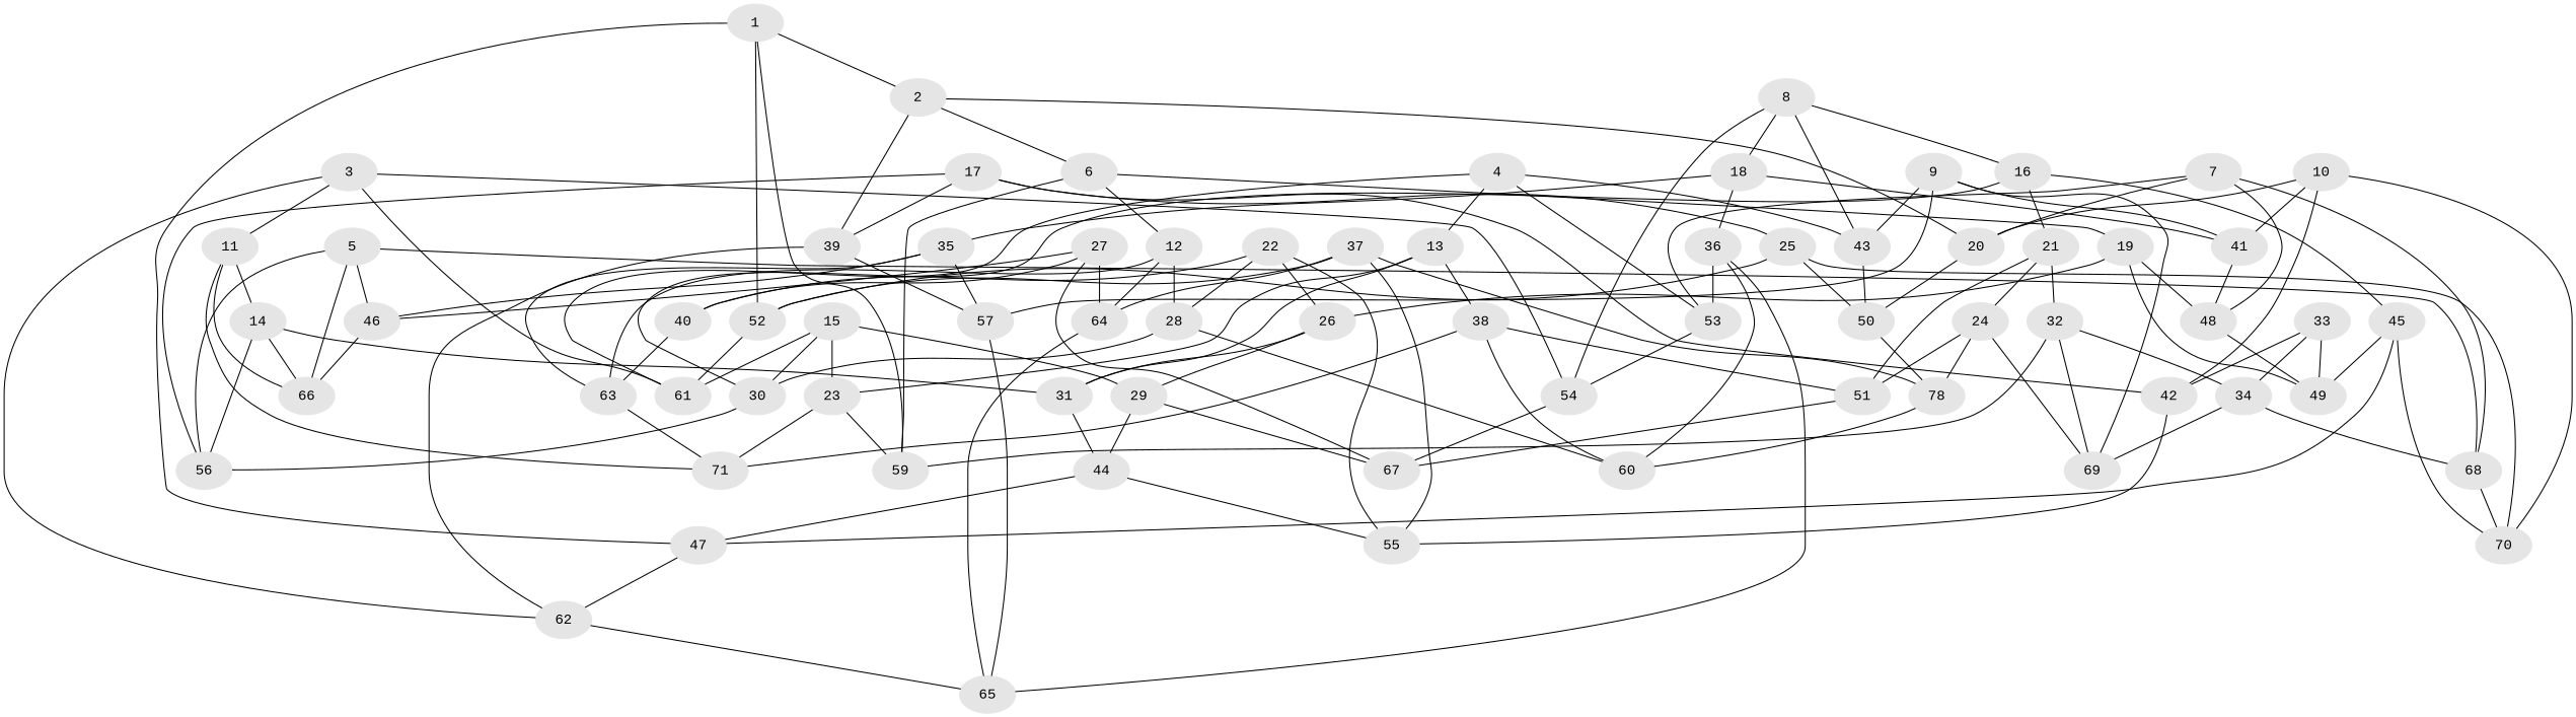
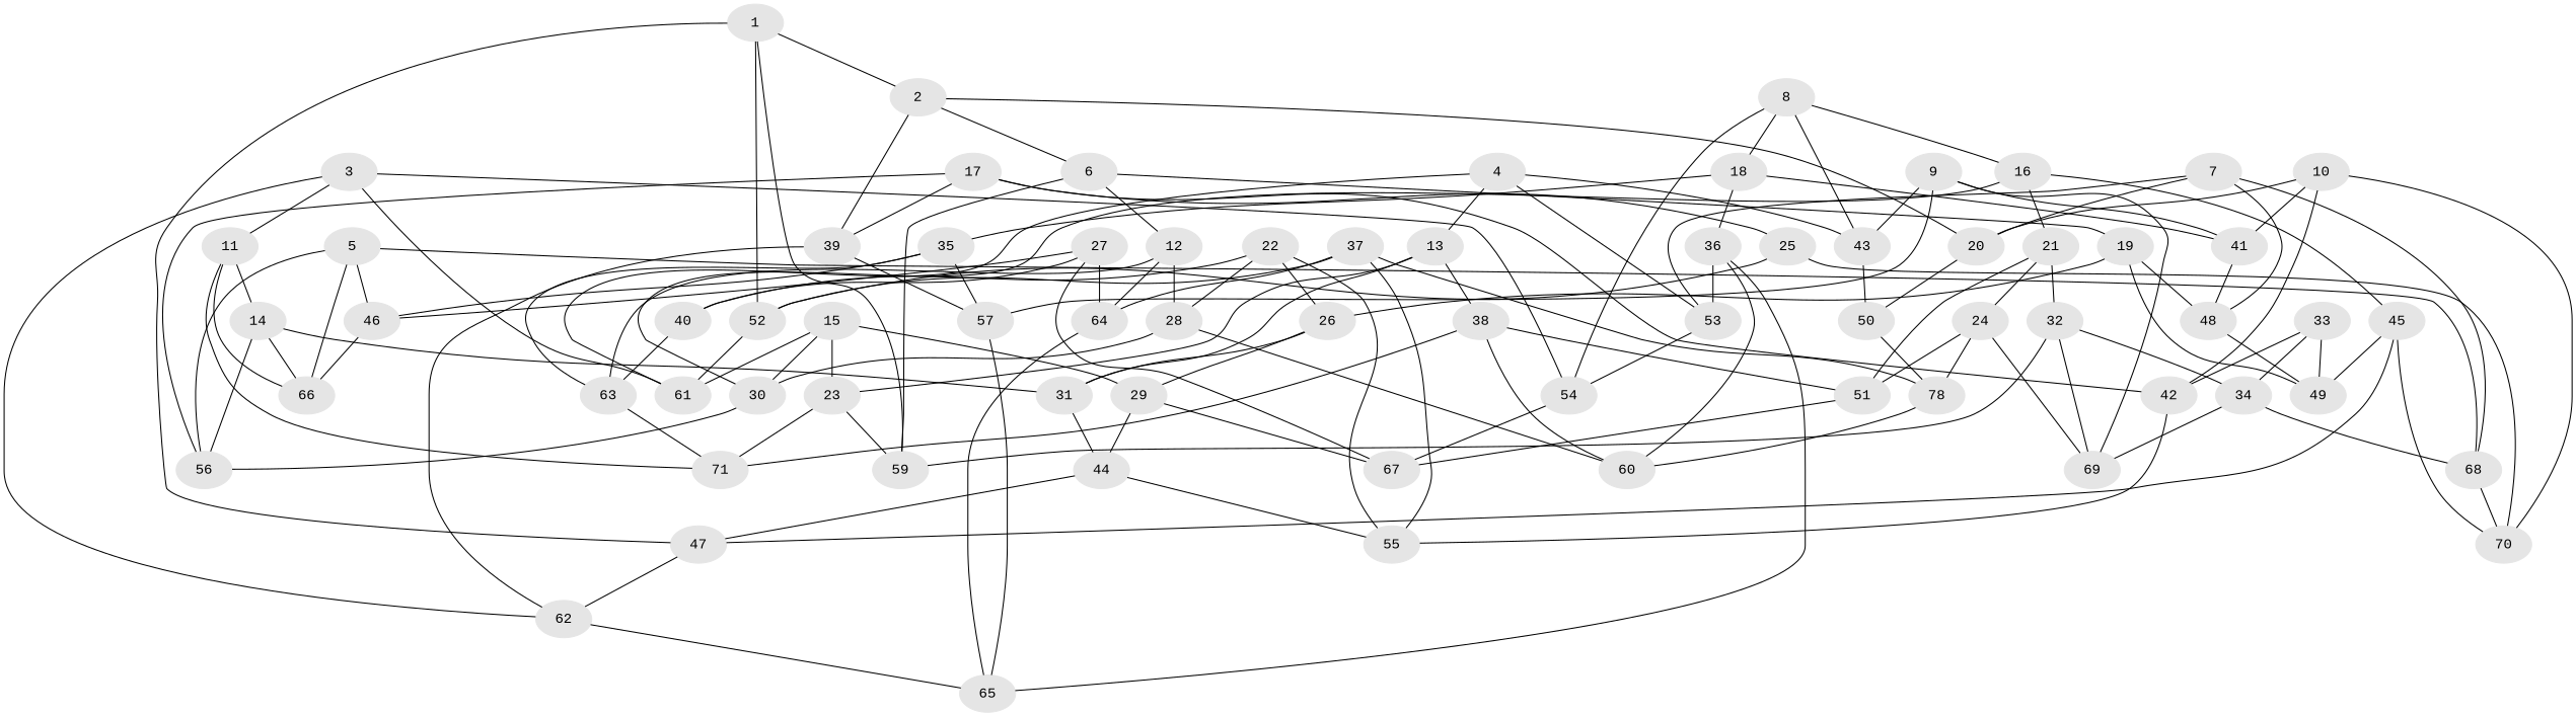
  graph {
    fontname="Liberation Mono"
    node [color=gray90 fontname="Liberation Mono" style=filled]
    edge [fontname="Liberation Mono"]
    1
    2
    47
    52
    59
    6
    20
    39
    62
    61
    12
    19
    50
    57
    3
    11
    54
    66
    14
    71
    67
    65
    4
    13
    43
    53
    23
    31
    38
    5
    46
    56
    68
    70
    28
    63
    64
    48
    26
    49
    7
    8
    16
    18
    30
    21
    45
    41
    35
    36
    9
    69
    10
    42
    55
    60
    44
    51
    15
    29
    24
    32
    17
    25
    n65 [label=78]
    34
    22
    40
    27
    33
    37
    1 -- 2
    1 -- 47
    1 -- 52
    1 -- 59
    2 -- 6
    2 -- 20
    2 -- 39
    47 -- 62
    52 -- 61
    6 -- 59
    6 -- 12
    6 -- 19
    20 -- 50
    39 -- 62
    39 -- 57
    62 -- 65
    12 -- 28
    12 -- 63
    12 -- 64
    19 -- 48
    19 -- 26
    19 -- 49
    50 -- n65
    57 -- 65
    3 -- 62
    3 -- 61
    3 -- 11
    3 -- 54
    11 -- 66
    11 -- 14
    11 -- 71
    54 -- 67
    14 -- 66
    14 -- 31
    14 -- 56
    4 -- 61
    4 -- 13
    4 -- 43
    4 -- 53
    13 -- 23
    13 -- 31
    13 -- 38
    43 -- 50
    53 -- 54
    23 -- 59
    23 -- 71
    31 -- 44
    38 -- 71
    38 -- 60
    38 -- 51
    5 -- 66
    5 -- 46
    5 -- 56
    5 -- 68
    46 -- 66
    68 -- 70
    28 -- 30
    28 -- 60
    63 -- 71
    64 -- 65
    48 -- 49
    26 -- 31
    26 -- 29
    7 -- 20
    7 -- 53
    7 -- 68
    7 -- 48
    8 -- 54
    8 -- 43
    8 -- 16
    8 -- 18
    16 -- 30
    16 -- 21
    16 -- 45
    18 -- 41
    18 -- 35
    18 -- 36
    30 -- 56
    21 -- 51
    21 -- 24
    21 -- 32
    45 -- 47
    45 -- 70
    45 -- 49
    41 -- 48
    35 -- 57
    35 -- 46
    35 -- 63
    36 -- 65
    36 -- 53
    36 -- 60
    9 -- 57
    9 -- 43
    9 -- 41
    9 -- 69
    10 -- 20
    10 -- 70
    10 -- 41
    10 -- 42
    42 -- 55
    44 -- 47
    44 -- 55
    51 -- 67
    15 -- 61
    15 -- 23
    15 -- 30
    15 -- 29
    29 -- 67
    29 -- 44
    24 -- 69
    24 -- 51
    24 -- n65
    32 -- 59
    32 -- 69
    32 -- 34
    17 -- 39
    17 -- 56
    17 -- 42
    17 -- 25
    25 -- 52
-   25 -- 50
    25 -- 70
    n65 -- 60
    34 -- 68
    34 -- 69
    22 -- 28
    22 -- 26
    22 -- 55
    22 -- 40
    40 -- 63
    27 -- 67
    27 -- 46
    27 -- 64
    27 -- 40
    33 -- 49
    33 -- 42
    33 -- 34
    37 -- 52
    37 -- 64
    37 -- 55
    37 -- n65
  }
